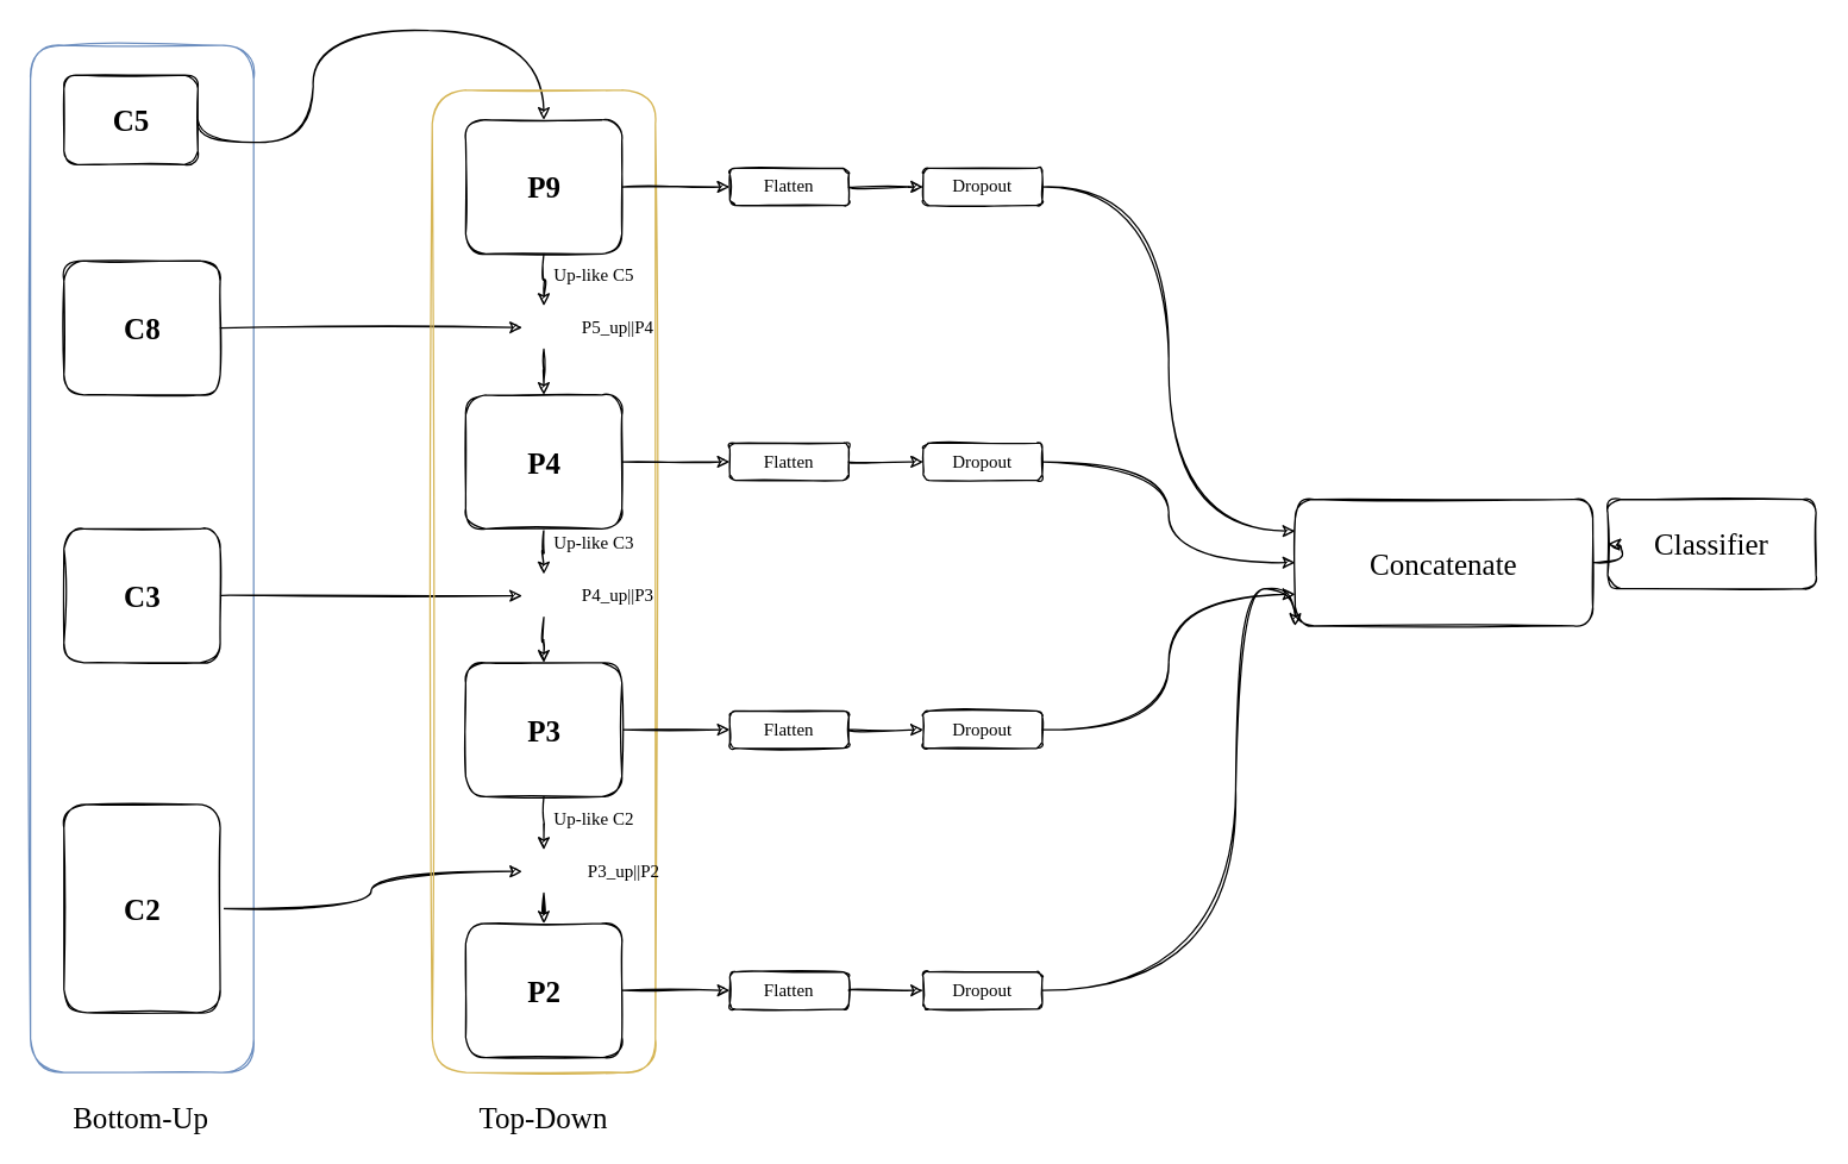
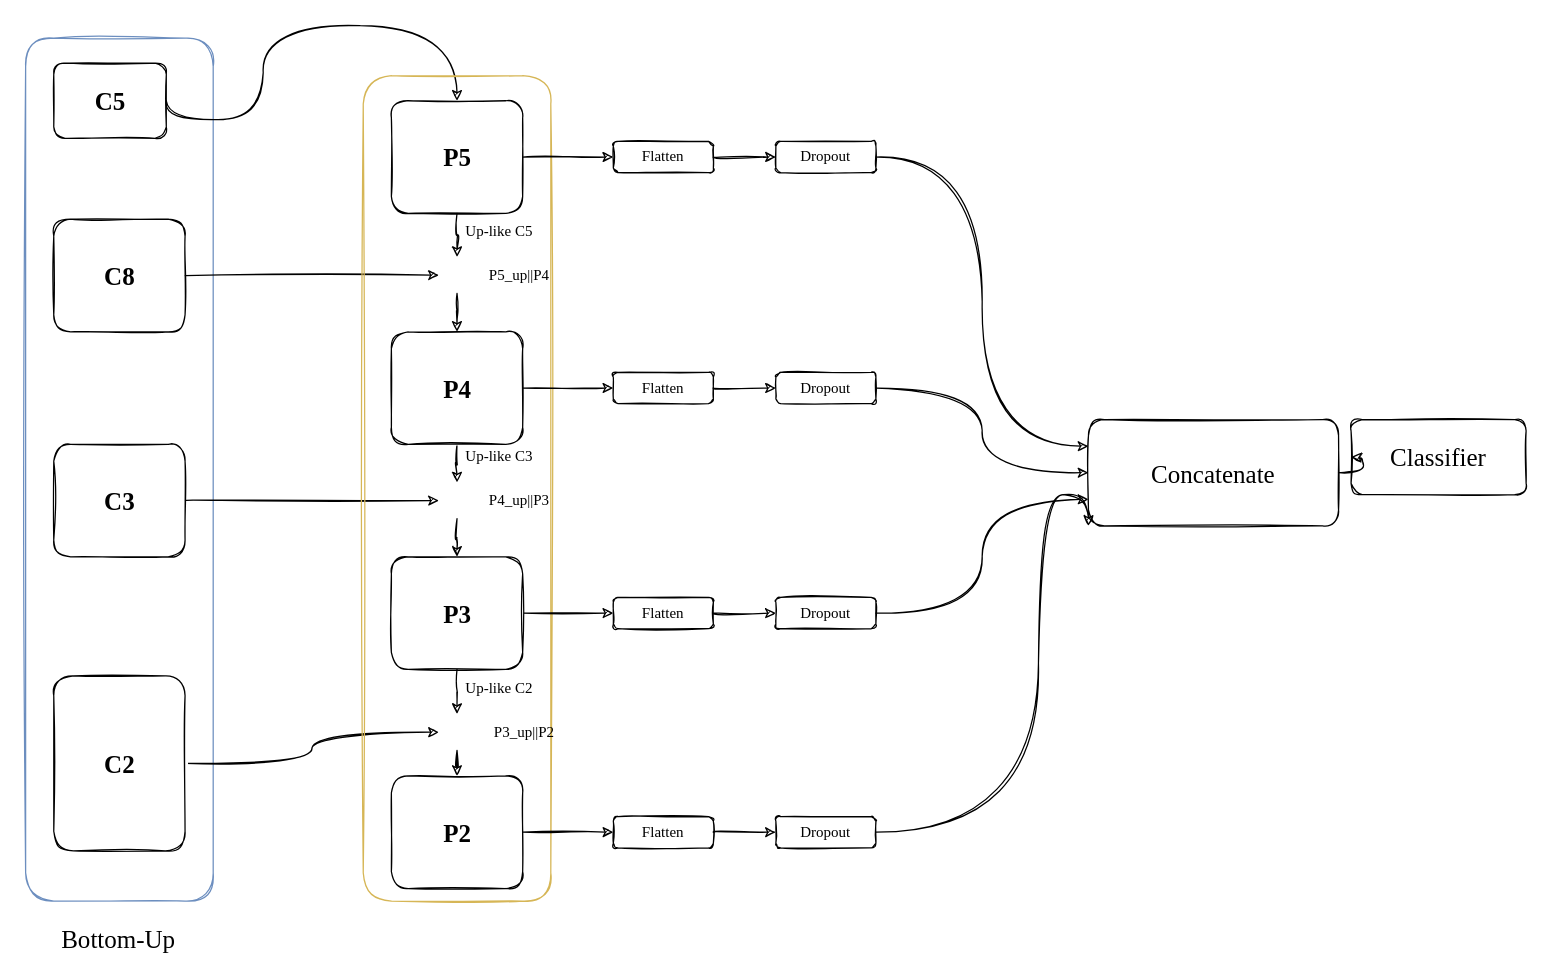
  <mxCell id="0" />
  <mxCell id="1" parent="0" />
  <mxCell id="2" value="" style="whiteSpace=wrap;html=1;strokeColor=#6c8ebf;fillColor=none;sketch=1;rounded=1;" vertex="1" parent="1"><mxGeometry x="20" y="30" width="150" height="690" as="geometry" /></mxCell>
  <mxCell id="3" style="edgeStyle=orthogonalEdgeStyle;orthogonalLoop=1;jettySize=auto;html=1;entryX=0.5;entryY=0;entryDx=0;entryDy=0;exitX=1;exitY=0.5;exitDx=0;exitDy=0;sketch=1;curved=1;" edge="1" parent="1" source="4" target="16"><mxGeometry relative="1" as="geometry"><Array as="points"><mxPoint x="210" y="95" /><mxPoint x="210" y="20" /><mxPoint x="365" y="20" /></Array></mxGeometry></mxCell>
  <mxCell id="4" value="&lt;b&gt;&lt;font style=&quot;font-size: 20px&quot; face=&quot;Comic Sans MS&quot;&gt;C5&lt;/font&gt;&lt;/b&gt;" style="whiteSpace=wrap;html=1;sketch=1;rounded=1;" vertex="1" parent="1"><mxGeometry x="42.5" y="50" width="90" height="60" as="geometry" /></mxCell>
  <mxCell id="5" style="edgeStyle=orthogonalEdgeStyle;orthogonalLoop=1;jettySize=auto;html=1;entryX=0;entryY=0.5;entryDx=0;entryDy=0;sketch=1;curved=1;" edge="1" parent="1" source="6" target="26"><mxGeometry relative="1" as="geometry" /></mxCell>
  <mxCell id="6" value="&lt;b&gt;&lt;font style=&quot;font-size: 20px&quot; face=&quot;Comic Sans MS&quot;&gt;C8&lt;/font&gt;&lt;/b&gt;" style="whiteSpace=wrap;html=1;sketch=1;rounded=1;" vertex="1" parent="1"><mxGeometry x="42.5" y="174.75" width="105" height="90" as="geometry" /></mxCell>
  <mxCell id="7" style="edgeStyle=orthogonalEdgeStyle;orthogonalLoop=1;jettySize=auto;html=1;entryX=0;entryY=0.5;entryDx=0;entryDy=0;sketch=1;curved=1;" edge="1" parent="1" source="8" target="28"><mxGeometry relative="1" as="geometry" /></mxCell>
  <mxCell id="8" value="&lt;b&gt;&lt;font style=&quot;font-size: 20px&quot; face=&quot;Comic Sans MS&quot;&gt;C3&lt;/font&gt;&lt;/b&gt;" style="whiteSpace=wrap;html=1;sketch=1;rounded=1;" vertex="1" parent="1"><mxGeometry x="42.5" y="354.75" width="105" height="90" as="geometry" /></mxCell>
  <mxCell id="9" style="edgeStyle=orthogonalEdgeStyle;orthogonalLoop=1;jettySize=auto;html=1;entryX=0;entryY=0.5;entryDx=0;entryDy=0;sketch=1;curved=1;" edge="1" parent="1" source="10" target="30"><mxGeometry relative="1" as="geometry" /></mxCell>
  <mxCell id="10" value="&lt;b&gt;&lt;font style=&quot;font-size: 20px&quot; face=&quot;Comic Sans MS&quot;&gt;C2&lt;/font&gt;&lt;/b&gt;" style="whiteSpace=wrap;html=1;sketch=1;rounded=1;" vertex="1" parent="1"><mxGeometry x="42.5" y="540" width="105" height="140" as="geometry" /></mxCell>
  <mxCell id="11" value="&lt;font style=&quot;font-size: 20px&quot; face=&quot;Comic Sans MS&quot;&gt;Bottom-Up&amp;nbsp;&lt;/font&gt;" style="text;html=1;strokeColor=none;fillColor=none;align=center;verticalAlign=middle;whiteSpace=wrap;sketch=1;rounded=1;" vertex="1" parent="1"><mxGeometry x="27.5" y="740" width="137.5" height="20" as="geometry" /></mxCell>
  <mxCell id="12" value="" style="whiteSpace=wrap;html=1;strokeColor=#d6b656;fillColor=none;sketch=1;rounded=1;" vertex="1" parent="1"><mxGeometry x="290" y="60" width="150" height="660" as="geometry" /></mxCell>
- <mxCell id="13" value="&lt;font style=&quot;font-size: 20px&quot; face=&quot;Comic Sans MS&quot;&gt;Top-Down&lt;/font&gt;" style="text;html=1;strokeColor=none;fillColor=none;align=center;verticalAlign=middle;whiteSpace=wrap;sketch=1;rounded=1;" vertex="1" parent="1"><mxGeometry x="296.25" y="740" width="137.5" height="20" as="geometry" /></mxCell>
  <mxCell id="14" style="edgeStyle=orthogonalEdgeStyle;orthogonalLoop=1;jettySize=auto;html=1;entryX=0.5;entryY=0;entryDx=0;entryDy=0;sketch=1;curved=1;" edge="1" parent="1" source="16" target="26"><mxGeometry relative="1" as="geometry" /></mxCell>
  <mxCell id="15" style="edgeStyle=orthogonalEdgeStyle;curved=1;rounded=0;sketch=1;orthogonalLoop=1;jettySize=auto;html=1;" edge="1" parent="1" source="16"><mxGeometry relative="1" as="geometry"><mxPoint x="490" y="125" as="targetPoint" /></mxGeometry></mxCell>
- <mxCell id="16" value="&lt;b&gt;&lt;font style=&quot;font-size: 20px&quot; face=&quot;Comic Sans MS&quot;&gt;P9&lt;/font&gt;&lt;/b&gt;" style="whiteSpace=wrap;html=1;sketch=1;rounded=1;" vertex="1" parent="1"><mxGeometry x="312.5" y="80" width="105" height="90" as="geometry" /></mxCell>
+ <mxCell id="16" value="&lt;b&gt;&lt;font style=&quot;font-size: 20px&quot; face=&quot;Comic Sans MS&quot;&gt;P5&lt;/font&gt;&lt;/b&gt;" style="whiteSpace=wrap;html=1;sketch=1;rounded=1;" vertex="1" parent="1"><mxGeometry x="312.5" y="80" width="105" height="90" as="geometry" /></mxCell>
  <mxCell id="17" style="edgeStyle=orthogonalEdgeStyle;orthogonalLoop=1;jettySize=auto;html=1;entryX=0.5;entryY=0;entryDx=0;entryDy=0;sketch=1;curved=1;" edge="1" parent="1" source="19" target="28"><mxGeometry relative="1" as="geometry" /></mxCell>
  <mxCell id="18" style="edgeStyle=orthogonalEdgeStyle;curved=1;rounded=0;sketch=1;orthogonalLoop=1;jettySize=auto;html=1;" edge="1" parent="1" source="19"><mxGeometry relative="1" as="geometry"><mxPoint x="490" y="309.75" as="targetPoint" /></mxGeometry></mxCell>
  <mxCell id="19" value="&lt;b&gt;&lt;font style=&quot;font-size: 20px&quot; face=&quot;Comic Sans MS&quot;&gt;P4&lt;/font&gt;&lt;/b&gt;" style="whiteSpace=wrap;html=1;sketch=1;rounded=1;" vertex="1" parent="1"><mxGeometry x="312.5" y="264.75" width="105" height="90" as="geometry" /></mxCell>
  <mxCell id="20" style="edgeStyle=orthogonalEdgeStyle;orthogonalLoop=1;jettySize=auto;html=1;sketch=1;curved=1;" edge="1" parent="1" source="22" target="30"><mxGeometry relative="1" as="geometry" /></mxCell>
  <mxCell id="21" style="edgeStyle=orthogonalEdgeStyle;curved=1;rounded=0;sketch=1;orthogonalLoop=1;jettySize=auto;html=1;" edge="1" parent="1" source="22"><mxGeometry relative="1" as="geometry"><mxPoint x="490" y="489.75" as="targetPoint" /></mxGeometry></mxCell>
  <mxCell id="22" value="&lt;b&gt;&lt;font style=&quot;font-size: 20px&quot; face=&quot;Comic Sans MS&quot;&gt;P3&lt;/font&gt;&lt;/b&gt;" style="whiteSpace=wrap;html=1;sketch=1;rounded=1;" vertex="1" parent="1"><mxGeometry x="312.5" y="444.75" width="105" height="90" as="geometry" /></mxCell>
  <mxCell id="23" style="edgeStyle=orthogonalEdgeStyle;curved=1;rounded=0;sketch=1;orthogonalLoop=1;jettySize=auto;html=1;" edge="1" parent="1" source="24"><mxGeometry relative="1" as="geometry"><mxPoint x="490" y="665" as="targetPoint" /></mxGeometry></mxCell>
  <mxCell id="24" value="&lt;b&gt;&lt;font style=&quot;font-size: 20px&quot; face=&quot;Comic Sans MS&quot;&gt;P2&lt;/font&gt;&lt;/b&gt;" style="whiteSpace=wrap;html=1;sketch=1;rounded=1;" vertex="1" parent="1"><mxGeometry x="312.5" y="620" width="105" height="90" as="geometry" /></mxCell>
  <mxCell id="25" style="edgeStyle=orthogonalEdgeStyle;orthogonalLoop=1;jettySize=auto;html=1;sketch=1;curved=1;" edge="1" parent="1" source="26" target="19"><mxGeometry relative="1" as="geometry" /></mxCell>
  <mxCell id="26" value="" style="shape=image;html=1;verticalAlign=top;verticalLabelPosition=bottom;labelBackgroundColor=#ffffff;imageAspect=0;aspect=fixed;image=https://cdn0.iconfinder.com/data/icons/essentials-9/128/__Plus-128.png;fillColor=none;sketch=1;rounded=1;" vertex="1" parent="1"><mxGeometry x="350.5" y="205" width="29" height="29" as="geometry" /></mxCell>
  <mxCell id="27" style="edgeStyle=orthogonalEdgeStyle;orthogonalLoop=1;jettySize=auto;html=1;sketch=1;curved=1;" edge="1" parent="1" source="28" target="22"><mxGeometry relative="1" as="geometry" /></mxCell>
  <mxCell id="28" value="" style="shape=image;html=1;verticalAlign=top;verticalLabelPosition=bottom;labelBackgroundColor=#ffffff;imageAspect=0;aspect=fixed;image=https://cdn0.iconfinder.com/data/icons/essentials-9/128/__Plus-128.png;fillColor=none;sketch=1;rounded=1;" vertex="1" parent="1"><mxGeometry x="350.5" y="385.25" width="29" height="29" as="geometry" /></mxCell>
  <mxCell id="29" style="edgeStyle=orthogonalEdgeStyle;orthogonalLoop=1;jettySize=auto;html=1;sketch=1;curved=1;" edge="1" parent="1" source="30" target="24"><mxGeometry relative="1" as="geometry" /></mxCell>
  <mxCell id="30" value="" style="shape=image;html=1;verticalAlign=top;verticalLabelPosition=bottom;labelBackgroundColor=#ffffff;imageAspect=0;aspect=fixed;image=https://cdn0.iconfinder.com/data/icons/essentials-9/128/__Plus-128.png;fillColor=none;sketch=1;rounded=1;" vertex="1" parent="1"><mxGeometry x="350.5" y="570.5" width="29" height="29" as="geometry" /></mxCell>
  <mxCell id="31" value="&lt;font face=&quot;Comic Sans MS&quot;&gt;P5_up||P4&lt;br&gt;&lt;/font&gt;" style="text;html=1;strokeColor=none;fillColor=none;align=center;verticalAlign=middle;whiteSpace=wrap;rounded=0;sketch=1;" vertex="1" parent="1"><mxGeometry x="379.5" y="199.5" width="70" height="40.5" as="geometry" /></mxCell>
  <mxCell id="32" value="&lt;font face=&quot;Comic Sans MS&quot;&gt;P4_up||P3&lt;br&gt;&lt;/font&gt;" style="text;html=1;strokeColor=none;fillColor=none;align=center;verticalAlign=middle;whiteSpace=wrap;rounded=0;sketch=1;" vertex="1" parent="1"><mxGeometry x="379.5" y="379.5" width="70" height="40.5" as="geometry" /></mxCell>
  <mxCell id="33" value="&lt;font face=&quot;Comic Sans MS&quot;&gt;P3_up||P2&lt;br&gt;&lt;/font&gt;" style="text;html=1;strokeColor=none;fillColor=none;align=center;verticalAlign=middle;whiteSpace=wrap;rounded=0;sketch=1;" vertex="1" parent="1"><mxGeometry x="384" y="564.75" width="70" height="40.5" as="geometry" /></mxCell>
  <mxCell id="34" value="&lt;font face=&quot;Comic Sans MS&quot;&gt;Up-like C5&lt;br&gt;&lt;/font&gt;" style="text;html=1;strokeColor=none;fillColor=none;align=center;verticalAlign=middle;whiteSpace=wrap;rounded=0;sketch=1;" vertex="1" parent="1"><mxGeometry x="363.75" y="164.5" width="70" height="40.5" as="geometry" /></mxCell>
  <mxCell id="35" value="&lt;font face=&quot;Comic Sans MS&quot;&gt;Up-like C3&lt;br&gt;&lt;/font&gt;" style="text;html=1;strokeColor=none;fillColor=none;align=center;verticalAlign=middle;whiteSpace=wrap;rounded=0;sketch=1;" vertex="1" parent="1"><mxGeometry x="363.75" y="344.75" width="70" height="40.5" as="geometry" /></mxCell>
  <mxCell id="36" value="&lt;font face=&quot;Comic Sans MS&quot;&gt;Up-like C2&lt;br&gt;&lt;/font&gt;" style="text;html=1;strokeColor=none;fillColor=none;align=center;verticalAlign=middle;whiteSpace=wrap;rounded=0;sketch=1;" vertex="1" parent="1"><mxGeometry x="363.75" y="530" width="70" height="40.5" as="geometry" /></mxCell>
  <mxCell id="37" style="edgeStyle=orthogonalEdgeStyle;curved=1;rounded=0;sketch=1;orthogonalLoop=1;jettySize=auto;html=1;entryX=0;entryY=0.5;entryDx=0;entryDy=0;" edge="1" parent="1" source="38" target="46"><mxGeometry relative="1" as="geometry" /></mxCell>
  <mxCell id="38" value="&lt;font face=&quot;Comic Sans MS&quot;&gt;Flatten&lt;br&gt;&lt;/font&gt;" style="rounded=1;whiteSpace=wrap;html=1;sketch=1;fillColor=none;" vertex="1" parent="1"><mxGeometry x="490" y="112.5" width="80" height="25" as="geometry" /></mxCell>
  <mxCell id="39" style="edgeStyle=orthogonalEdgeStyle;curved=1;rounded=0;sketch=1;orthogonalLoop=1;jettySize=auto;html=1;entryX=0;entryY=0.5;entryDx=0;entryDy=0;" edge="1" parent="1" source="40" target="48"><mxGeometry relative="1" as="geometry" /></mxCell>
  <mxCell id="40" value="&lt;font face=&quot;Comic Sans MS&quot;&gt;Flatten&lt;br&gt;&lt;/font&gt;" style="rounded=1;whiteSpace=wrap;html=1;sketch=1;fillColor=none;" vertex="1" parent="1"><mxGeometry x="490" y="297.25" width="80" height="25" as="geometry" /></mxCell>
  <mxCell id="41" style="edgeStyle=orthogonalEdgeStyle;curved=1;rounded=0;sketch=1;orthogonalLoop=1;jettySize=auto;html=1;entryX=0;entryY=0.5;entryDx=0;entryDy=0;" edge="1" parent="1" source="42" target="50"><mxGeometry relative="1" as="geometry" /></mxCell>
  <mxCell id="42" value="&lt;font face=&quot;Comic Sans MS&quot;&gt;Flatten&lt;br&gt;&lt;/font&gt;" style="rounded=1;whiteSpace=wrap;html=1;sketch=1;fillColor=none;" vertex="1" parent="1"><mxGeometry x="490" y="477.25" width="80" height="25" as="geometry" /></mxCell>
  <mxCell id="43" style="edgeStyle=orthogonalEdgeStyle;curved=1;rounded=0;sketch=1;orthogonalLoop=1;jettySize=auto;html=1;entryX=0;entryY=0.5;entryDx=0;entryDy=0;" edge="1" parent="1" source="44" target="52"><mxGeometry relative="1" as="geometry" /></mxCell>
  <mxCell id="44" value="&lt;font face=&quot;Comic Sans MS&quot;&gt;Flatten&lt;br&gt;&lt;/font&gt;" style="rounded=1;whiteSpace=wrap;html=1;sketch=1;fillColor=none;" vertex="1" parent="1"><mxGeometry x="490" y="652.5" width="80" height="25" as="geometry" /></mxCell>
  <mxCell id="45" style="edgeStyle=orthogonalEdgeStyle;curved=1;rounded=0;sketch=1;orthogonalLoop=1;jettySize=auto;html=1;entryX=0;entryY=0.25;entryDx=0;entryDy=0;" edge="1" parent="1" source="46" target="54"><mxGeometry relative="1" as="geometry"><mxPoint x="810" y="320" as="targetPoint" /></mxGeometry></mxCell>
  <mxCell id="46" value="&lt;font face=&quot;Comic Sans MS&quot;&gt;Dropout&lt;br&gt;&lt;/font&gt;" style="rounded=1;whiteSpace=wrap;html=1;sketch=1;fillColor=none;" vertex="1" parent="1"><mxGeometry x="620" y="112.5" width="80" height="25" as="geometry" /></mxCell>
  <mxCell id="47" style="edgeStyle=orthogonalEdgeStyle;curved=1;rounded=0;sketch=1;orthogonalLoop=1;jettySize=auto;html=1;entryX=0;entryY=0.5;entryDx=0;entryDy=0;" edge="1" parent="1" source="48" target="54"><mxGeometry relative="1" as="geometry" /></mxCell>
  <mxCell id="48" value="&lt;font face=&quot;Comic Sans MS&quot;&gt;Dropout&lt;br&gt;&lt;/font&gt;" style="rounded=1;whiteSpace=wrap;html=1;sketch=1;fillColor=none;" vertex="1" parent="1"><mxGeometry x="620" y="297.25" width="80" height="25" as="geometry" /></mxCell>
  <mxCell id="49" style="edgeStyle=orthogonalEdgeStyle;curved=1;rounded=0;sketch=1;orthogonalLoop=1;jettySize=auto;html=1;entryX=0;entryY=0.75;entryDx=0;entryDy=0;" edge="1" parent="1" source="50" target="54"><mxGeometry relative="1" as="geometry" /></mxCell>
  <mxCell id="50" value="&lt;font face=&quot;Comic Sans MS&quot;&gt;Dropout&lt;br&gt;&lt;/font&gt;" style="rounded=1;whiteSpace=wrap;html=1;sketch=1;fillColor=none;" vertex="1" parent="1"><mxGeometry x="620" y="477.25" width="80" height="25" as="geometry" /></mxCell>
  <mxCell id="51" style="edgeStyle=orthogonalEdgeStyle;curved=1;rounded=0;sketch=1;orthogonalLoop=1;jettySize=auto;html=1;entryX=0;entryY=1;entryDx=0;entryDy=0;" edge="1" parent="1" source="52" target="54"><mxGeometry relative="1" as="geometry"><mxPoint x="900" y="510" as="targetPoint" /><Array as="points"><mxPoint x="830" y="665" /><mxPoint x="830" y="395" /></Array></mxGeometry></mxCell>
  <mxCell id="52" value="&lt;font face=&quot;Comic Sans MS&quot;&gt;Dropout&lt;br&gt;&lt;/font&gt;" style="rounded=1;whiteSpace=wrap;html=1;sketch=1;fillColor=none;" vertex="1" parent="1"><mxGeometry x="620" y="652.5" width="80" height="25" as="geometry" /></mxCell>
  <mxCell id="53" style="edgeStyle=orthogonalEdgeStyle;curved=1;rounded=0;sketch=1;orthogonalLoop=1;jettySize=auto;html=1;" edge="1" parent="1" source="54"><mxGeometry relative="1" as="geometry"><mxPoint x="1080" y="365" as="targetPoint" /></mxGeometry></mxCell>
  <mxCell id="54" value="&lt;font face=&quot;Comic Sans MS&quot; style=&quot;font-size: 20px&quot;&gt;Concatenate&lt;/font&gt;" style="rounded=1;whiteSpace=wrap;html=1;sketch=1;fillColor=none;" vertex="1" parent="1"><mxGeometry x="870" y="335" width="200" height="85" as="geometry" /></mxCell>
  <mxCell id="55" value="&lt;font face=&quot;Comic Sans MS&quot; style=&quot;font-size: 20px&quot;&gt;Classifier&lt;/font&gt;" style="rounded=1;whiteSpace=wrap;html=1;sketch=1;fillColor=none;" vertex="1" parent="1"><mxGeometry x="1080" y="335" width="140" height="60" as="geometry" /></mxCell>
